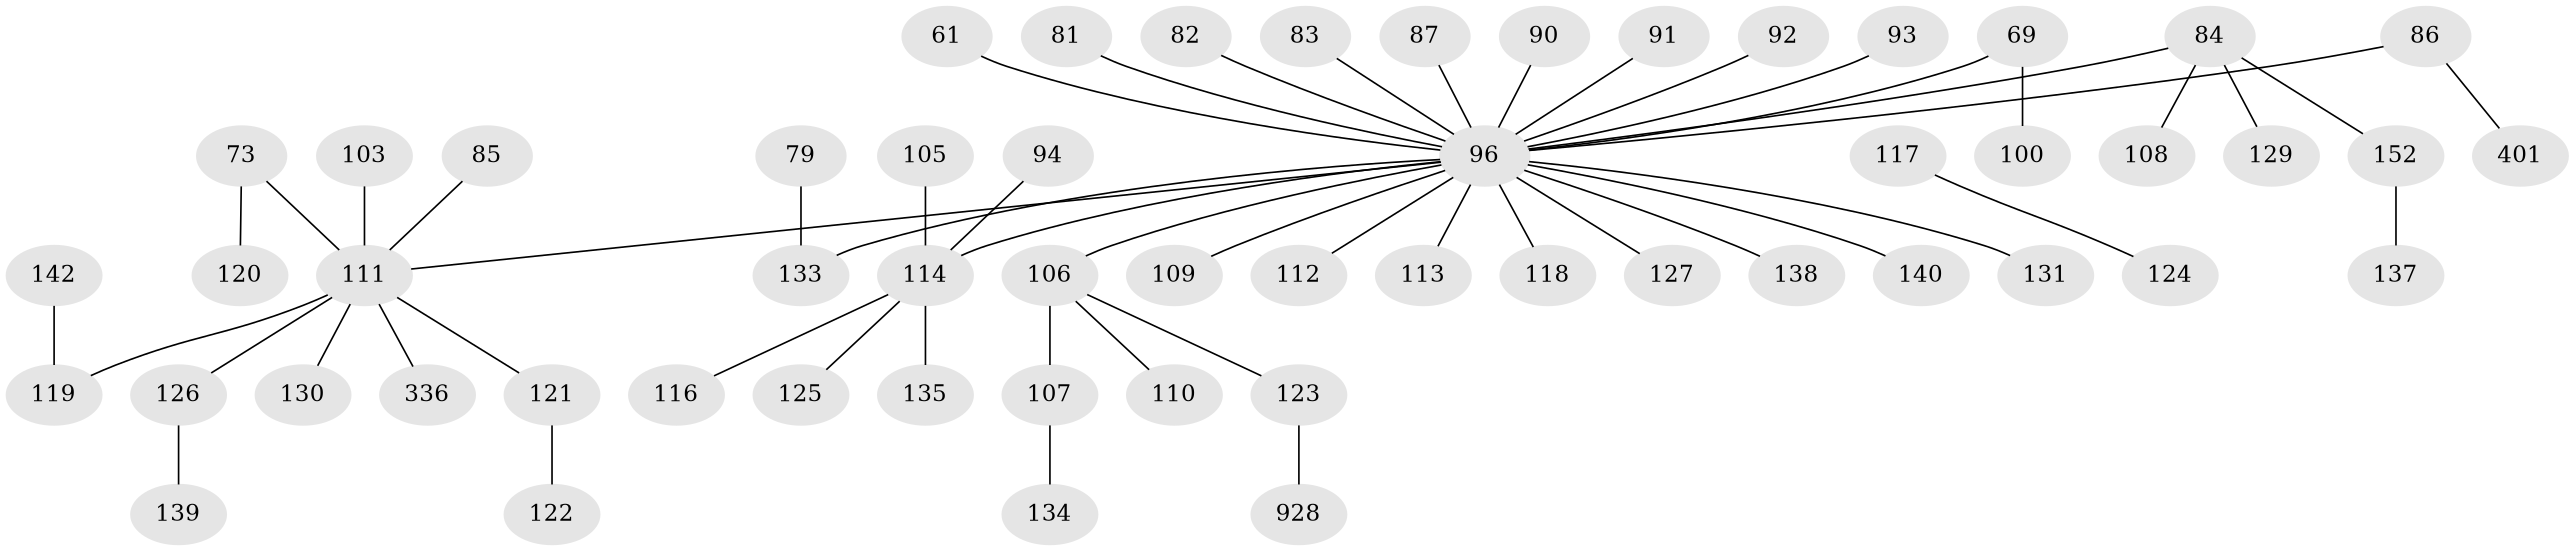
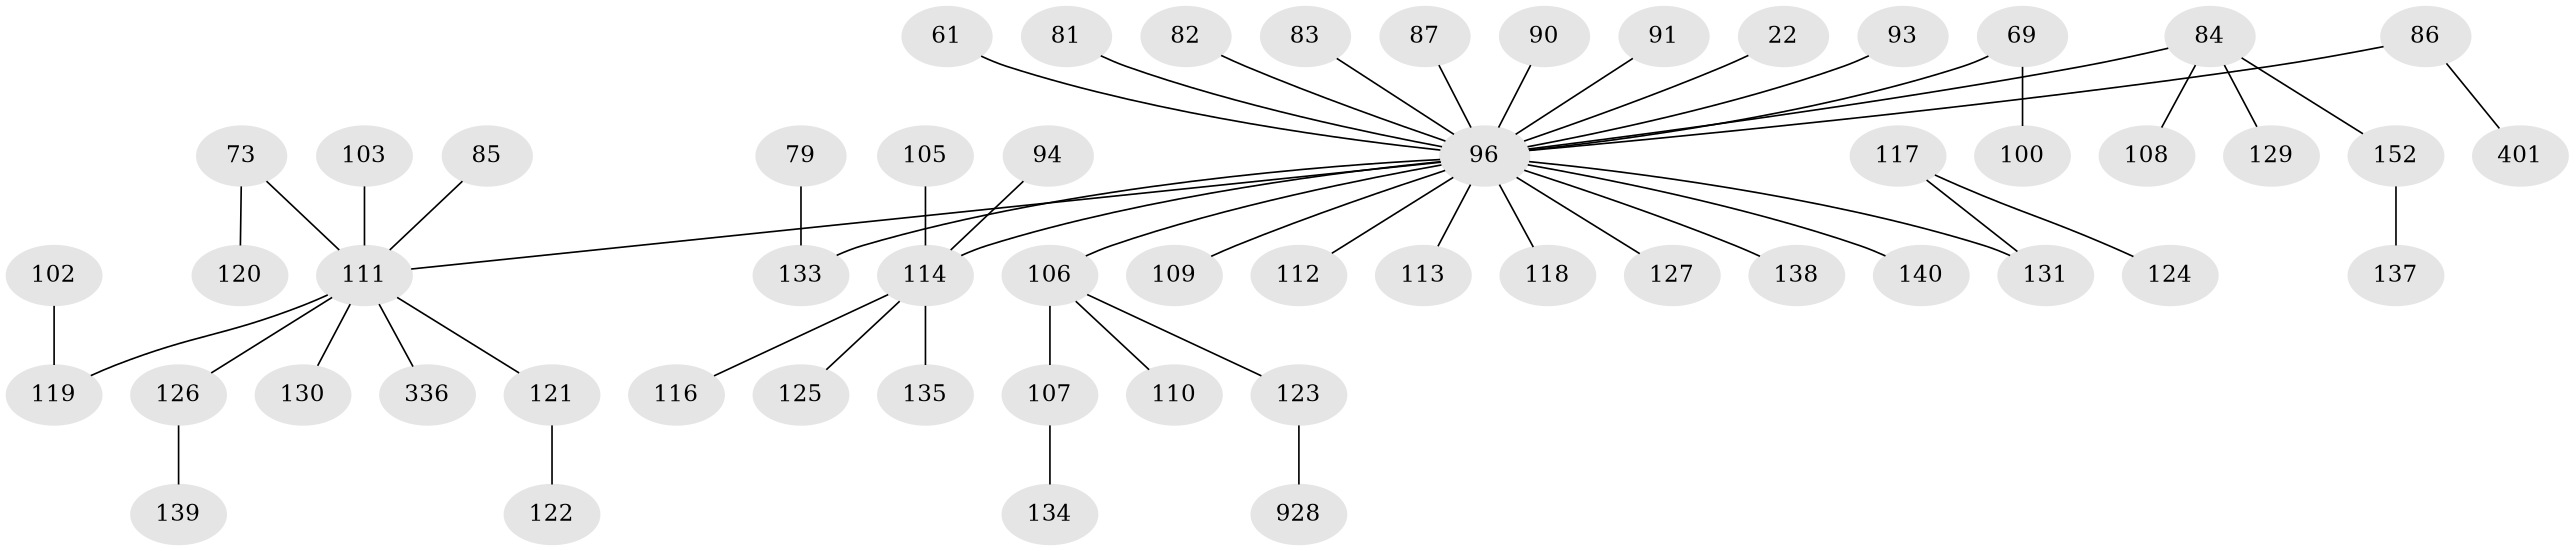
  graph {
    node [color=gray90 style=filled]
    96 [super="+4+1+24+41+31+36+37+35+76+59+66+80+32+45+46+50+64+62+53+55"]
    111 [super="+104+99+30+48+68+56+57+77+67+72+75+58+97"]
    133 [super="+74"]
    114 [super="+78+89"]
    106 [super="+70+44"]
    109
    112
    113
    118
    127
    131 [super="+49"]
    138
    140
    61
    69
    100
    119 [super="+39+40+65+98"]
    121 [super="+115"]
    126
    130
    n21 [label=336]
    73
    120
    79
    81
    82
    83
    84 [super="+17+29+71+51"]
    108
    129
    n31 [label=152]
    137
    85
    86
    n35 [label=401]
    87
    90
    91
-   92
+   92 [label=22]
    93
    116
    125
    135
    94
    107
    110
    123
-   102 [label=142]
+   102
    103
    105
    134
    n52 [label=928]
    122
    139
    117
    124
    96 -- 111
    96 -- 133
    96 -- 114
    96 -- 106
    96 -- 109
    96 -- 112
    96 -- 113
    96 -- 118
    96 -- 127
    96 -- 131
    96 -- 138
    96 -- 140
    111 -- 119
    111 -- 121
    111 -- 126
    111 -- 130
    111 -- n21
    114 -- 116
    114 -- 125
    114 -- 135
    106 -- 107
    106 -- 110
    106 -- 123
    61 -- 96
    69 -- 96
    69 -- 100
    121 -- 122
    126 -- 139
    73 -- 111
    73 -- 120
    79 -- 133
    81 -- 96
    82 -- 96
    83 -- 96
    84 -- 96
    84 -- 108
    84 -- 129
    84 -- n31
    n31 -- 137
    85 -- 111
    86 -- 96
    86 -- n35
    87 -- 96
    90 -- 96
    91 -- 96
    92 -- 96
    93 -- 96
    94 -- 114
    107 -- 134
    123 -- n52
    102 -- 119
    103 -- 111
    105 -- 114
+   117 -- 131
    117 -- 124
  }
